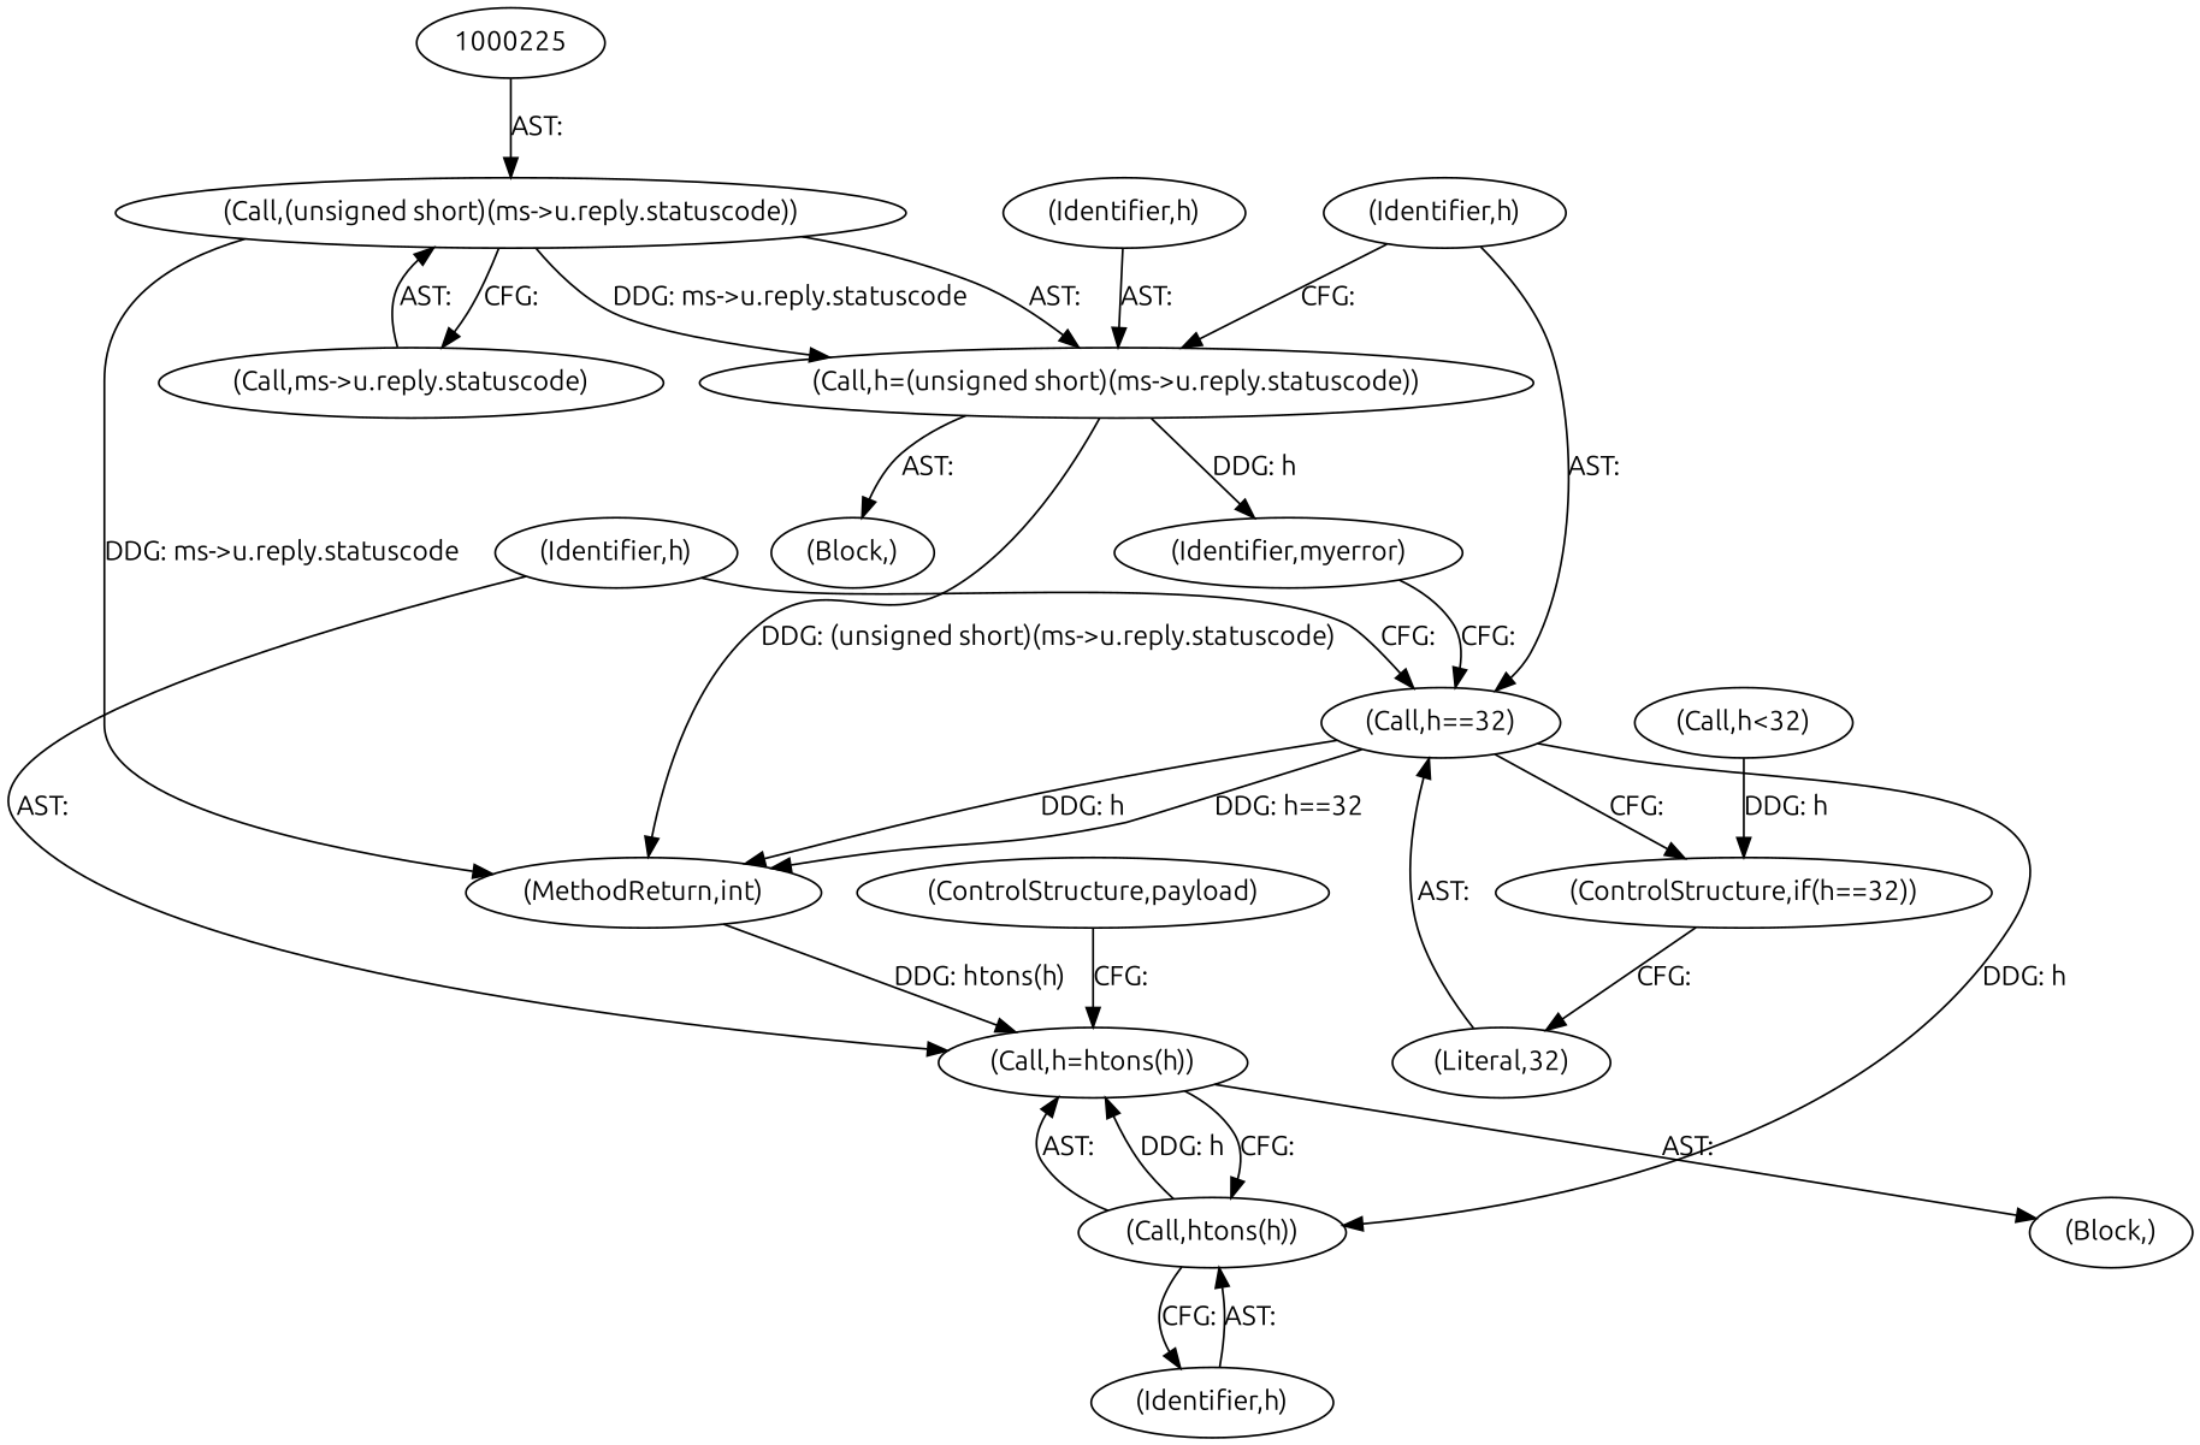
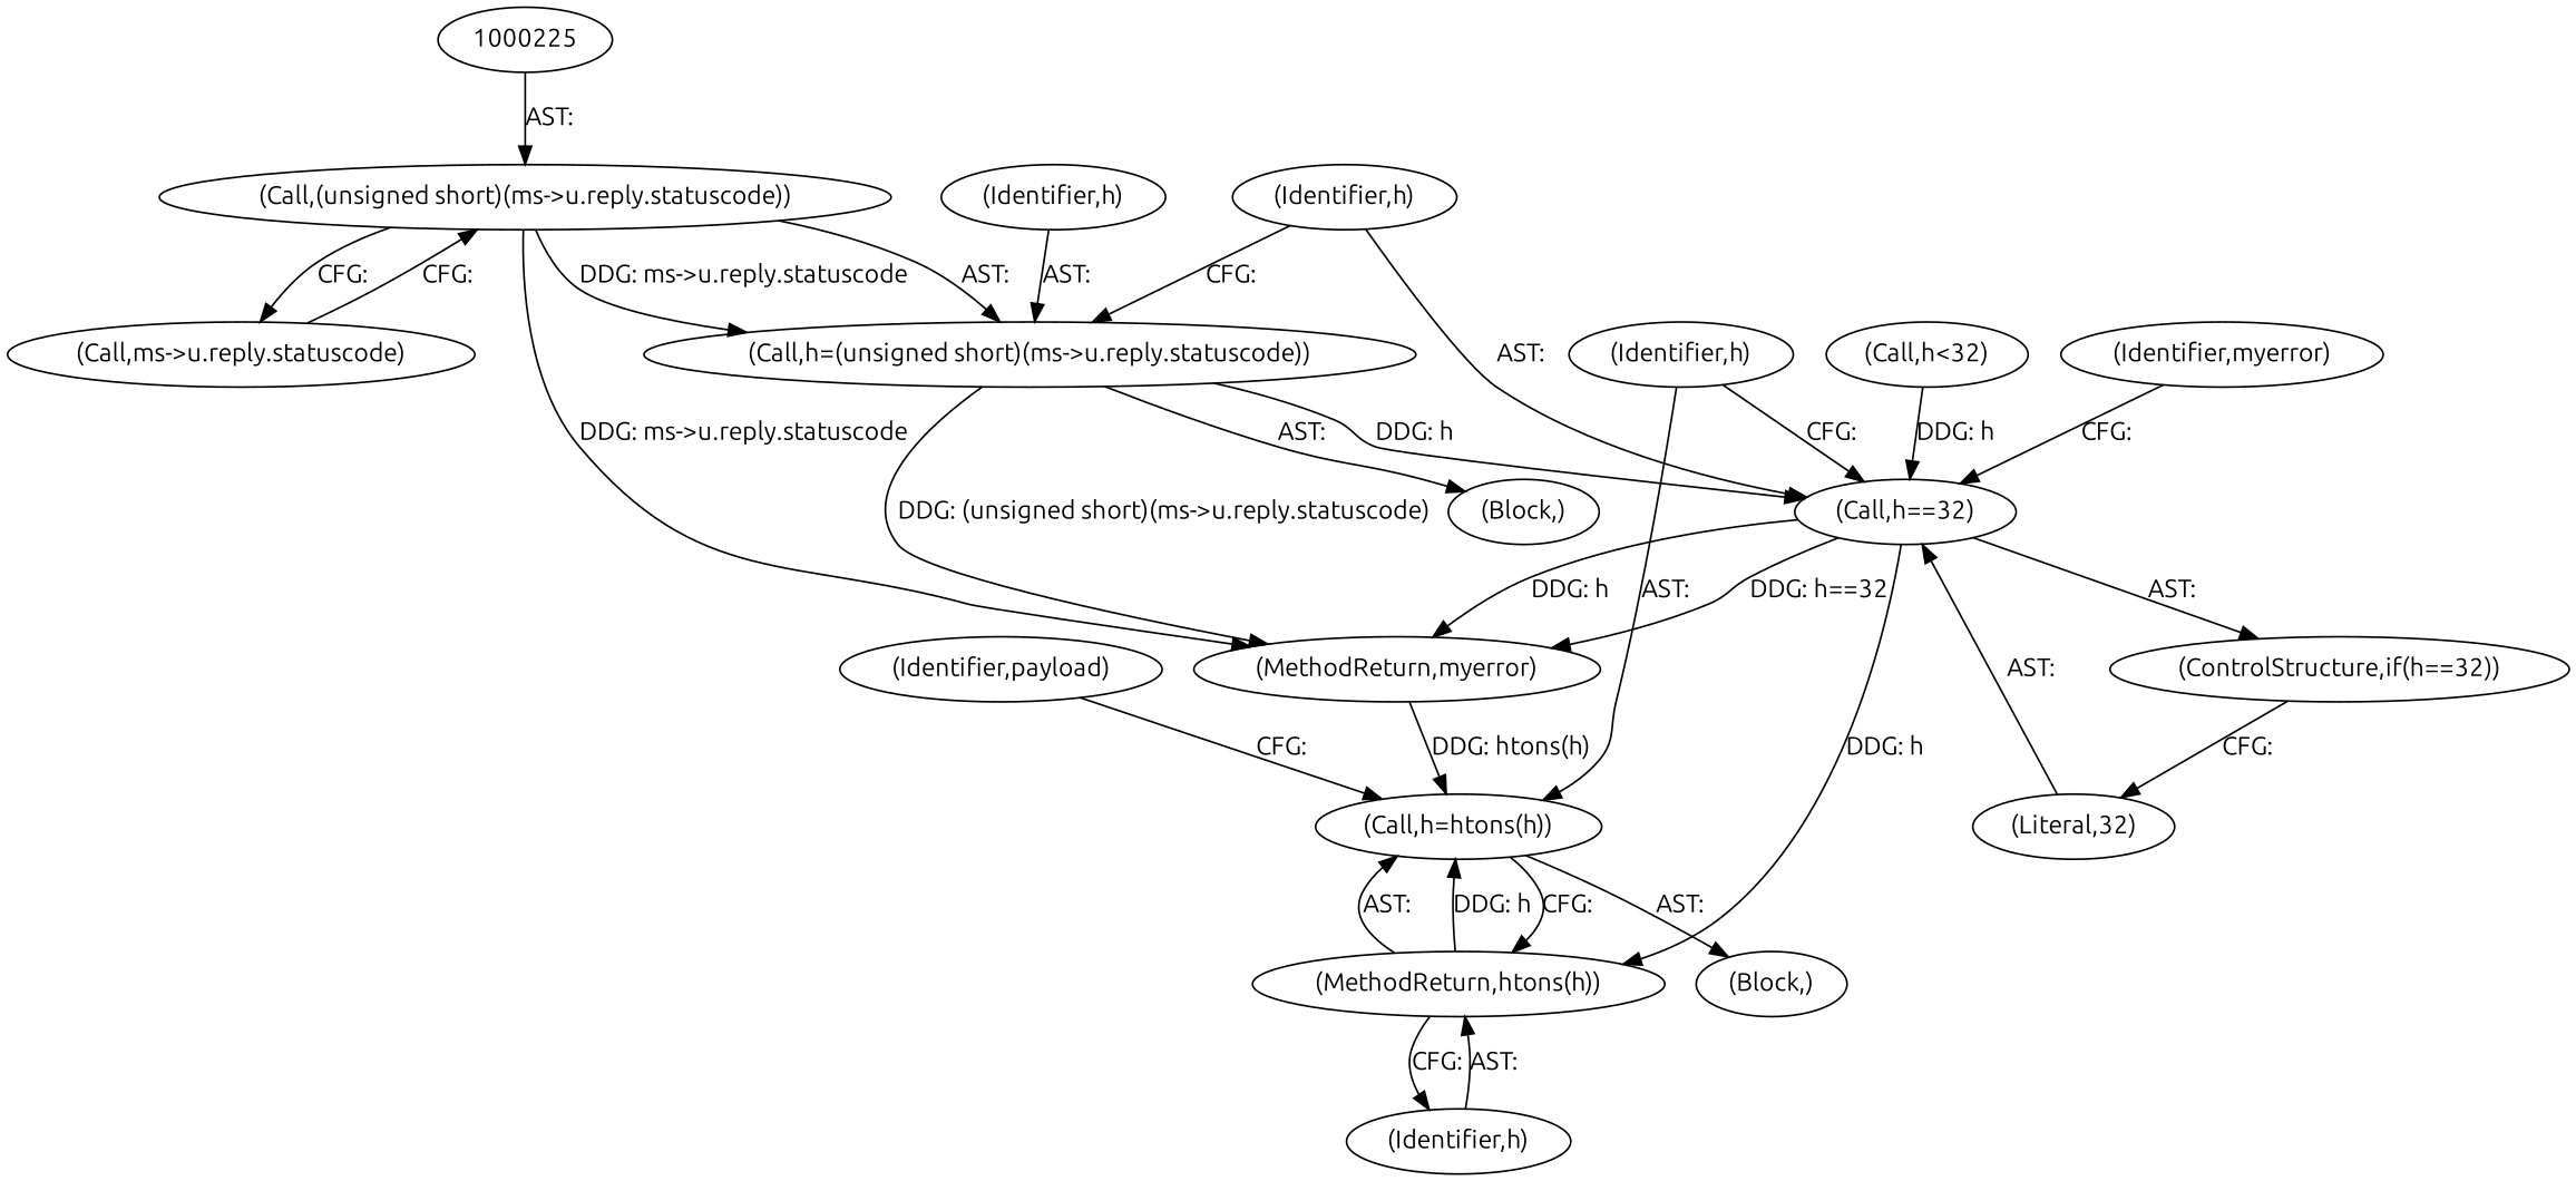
  digraph {
    fontname=Ubuntu
    node [fontname=Ubuntu]
    edge [fontname=Ubuntu]
    n1 [label="(Call,(unsigned short)(ms->u.reply.statuscode))"]
    n2 [label="(Call,h=(unsigned short)(ms->u.reply.statuscode))"]
    n3 [label="(Call,ms->u.reply.statuscode)"]
-   n4 [label="(MethodReturn,int)"]
+   n4 [label="(MethodReturn,myerror)"]
    n5 [label="(Call,h==32)"]
    n6 [label="(Block,)"]
    n7 [label="(Call,h=htons(h))"]
-   n8 [label="(Call,htons(h))"]
+   n8 [label="(MethodReturn,htons(h))"]
    n9 [label="(ControlStructure,if(h==32))"]
    n10 [label="(Identifier,h)"]
    n11 [label="(Literal,32)"]
    n12 [label="(Block,)"]
-   n13 [label="(ControlStructure,payload)"]
+   n13 [label="(Identifier,payload)"]
    n14 [label="(Identifier,h)"]
    n15 [label="(Call,h<32)"]
    n16 [label="(Identifier,h)"]
    n17 [label="(Identifier,myerror)"]
    n18 [label="(Identifier,h)"]
    1000225
    n1 -> n2 [label="AST: "]
    n1 -> n2 [label="DDG: ms->u.reply.statuscode"]
    n1 -> n3 [label="CFG: "]
    n1 -> n4 [label="DDG: ms->u.reply.statuscode"]
    n2 -> n4 [label="DDG: (unsigned short)(ms->u.reply.statuscode)"]
-   n2 -> n17 [label="DDG: h"]
+   n2 -> n5 [label="DDG: h"]
    n2 -> n6 [label="AST: "]
-   n3 -> n1 [label="AST: "]
+   n3 -> n1 [label="CFG: "]
    n4 -> n7 [label="DDG: htons(h)"]
    n5 -> n4 [label="DDG: h"]
    n5 -> n4 [label="DDG: h==32"]
    n5 -> n8 [label="DDG: h"]
-   n5 -> n9 [label="CFG: "]
+   n5 -> n9 [label="AST: "]
    n7 -> n8 [label="CFG: "]
    n7 -> n12 [label="AST: "]
    n8 -> n7 [label="AST: "]
    n8 -> n7 [label="DDG: h"]
    n8 -> n10 [label="CFG: "]
    n9 -> n11 [label="CFG: "]
    n10 -> n8 [label="AST: "]
    n11 -> n5 [label="AST: "]
    n13 -> n7 [label="CFG: "]
    n14 -> n2 [label="AST: "]
-   n15 -> n9 [label="DDG: h"]
+   n15 -> n5 [label="DDG: h"]
    n16 -> n5 [label="CFG: "]
    n16 -> n7 [label="AST: "]
    n17 -> n5 [label="CFG: "]
    n18 -> n2 [label="CFG: "]
    n18 -> n5 [label="AST: "]
    1000225 -> n1 [label="AST: "]
  }
